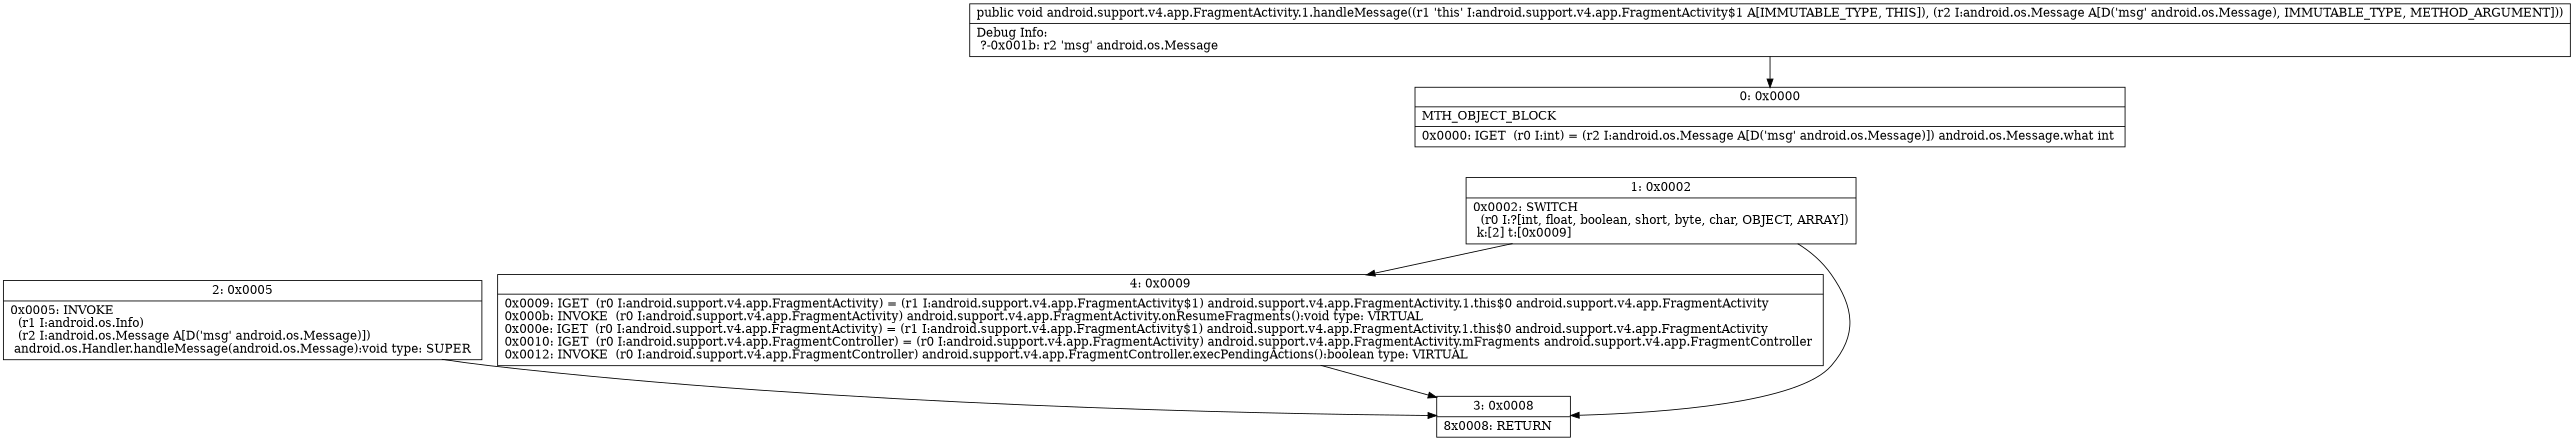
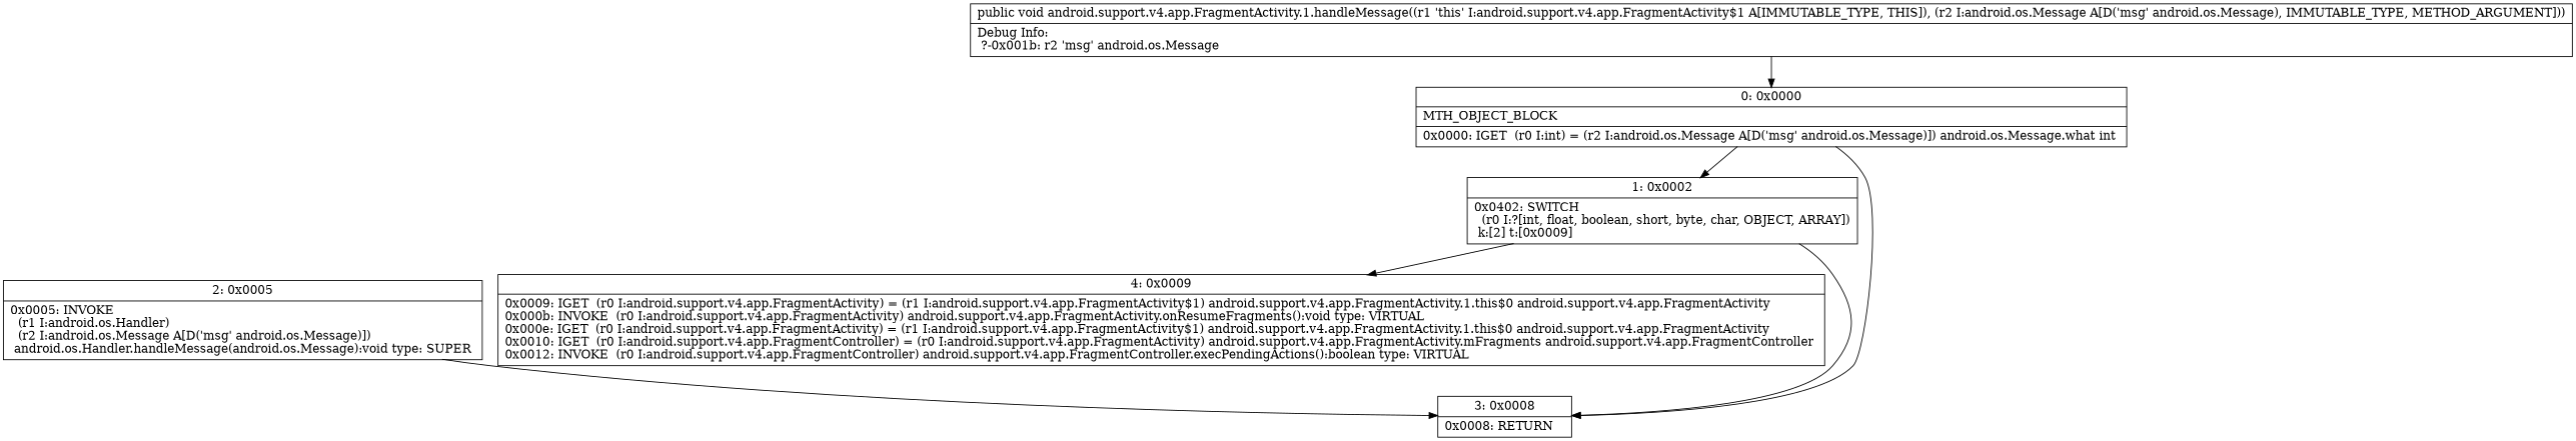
  digraph {
    node [shape=record]
    n1 [label="{0\:\ 0x0000|MTH_OBJECT_BLOCK\l|0x0000: IGET  (r0 I:int) = (r2 I:android.os.Message A[D('msg' android.os.Message)]) android.os.Message.what int \l}"]
-   n2 [label="{1\:\ 0x0002|0x0002: SWITCH  \l  (r0 I:?[int, float, boolean, short, byte, char, OBJECT, ARRAY])\l k:[2] t:[0x0009] \l}"]
+   n2 [label="{1\:\ 0x0002|0x0402: SWITCH  \l  (r0 I:?[int, float, boolean, short, byte, char, OBJECT, ARRAY])\l k:[2] t:[0x0009] \l}"]
    n3 [label="{4\:\ 0x0009|0x0009: IGET  (r0 I:android.support.v4.app.FragmentActivity) = (r1 I:android.support.v4.app.FragmentActivity$1) android.support.v4.app.FragmentActivity.1.this$0 android.support.v4.app.FragmentActivity \l0x000b: INVOKE  (r0 I:android.support.v4.app.FragmentActivity) android.support.v4.app.FragmentActivity.onResumeFragments():void type: VIRTUAL \l0x000e: IGET  (r0 I:android.support.v4.app.FragmentActivity) = (r1 I:android.support.v4.app.FragmentActivity$1) android.support.v4.app.FragmentActivity.1.this$0 android.support.v4.app.FragmentActivity \l0x0010: IGET  (r0 I:android.support.v4.app.FragmentController) = (r0 I:android.support.v4.app.FragmentActivity) android.support.v4.app.FragmentActivity.mFragments android.support.v4.app.FragmentController \l0x0012: INVOKE  (r0 I:android.support.v4.app.FragmentController) android.support.v4.app.FragmentController.execPendingActions():boolean type: VIRTUAL \l}"]
-   n4 [label="{3\:\ 0x0008|8x0008: RETURN   \l}"]
-   n5 [label="{2\:\ 0x0005|0x0005: INVOKE  \l  (r1 I:android.os.Info)\l  (r2 I:android.os.Message A[D('msg' android.os.Message)])\l android.os.Handler.handleMessage(android.os.Message):void type: SUPER \l}"]
+   n4 [label="{3\:\ 0x0008|0x0008: RETURN   \l}"]
+   n5 [label="{2\:\ 0x0005|0x0005: INVOKE  \l  (r1 I:android.os.Handler)\l  (r2 I:android.os.Message A[D('msg' android.os.Message)])\l android.os.Handler.handleMessage(android.os.Message):void type: SUPER \l}"]
    n6 [label="{public void android.support.v4.app.FragmentActivity.1.handleMessage((r1 'this' I:android.support.v4.app.FragmentActivity$1 A[IMMUTABLE_TYPE, THIS]), (r2 I:android.os.Message A[D('msg' android.os.Message), IMMUTABLE_TYPE, METHOD_ARGUMENT]))  | Debug Info:\l  ?\-0x001b: r2 'msg' android.os.Message\l}"]
+   n1 -> n2
    n2 -> n3
    n2 -> n4
-   n3 -> n4
+   n1 -> n4
    n5 -> n4
    n6 -> n1
  }
